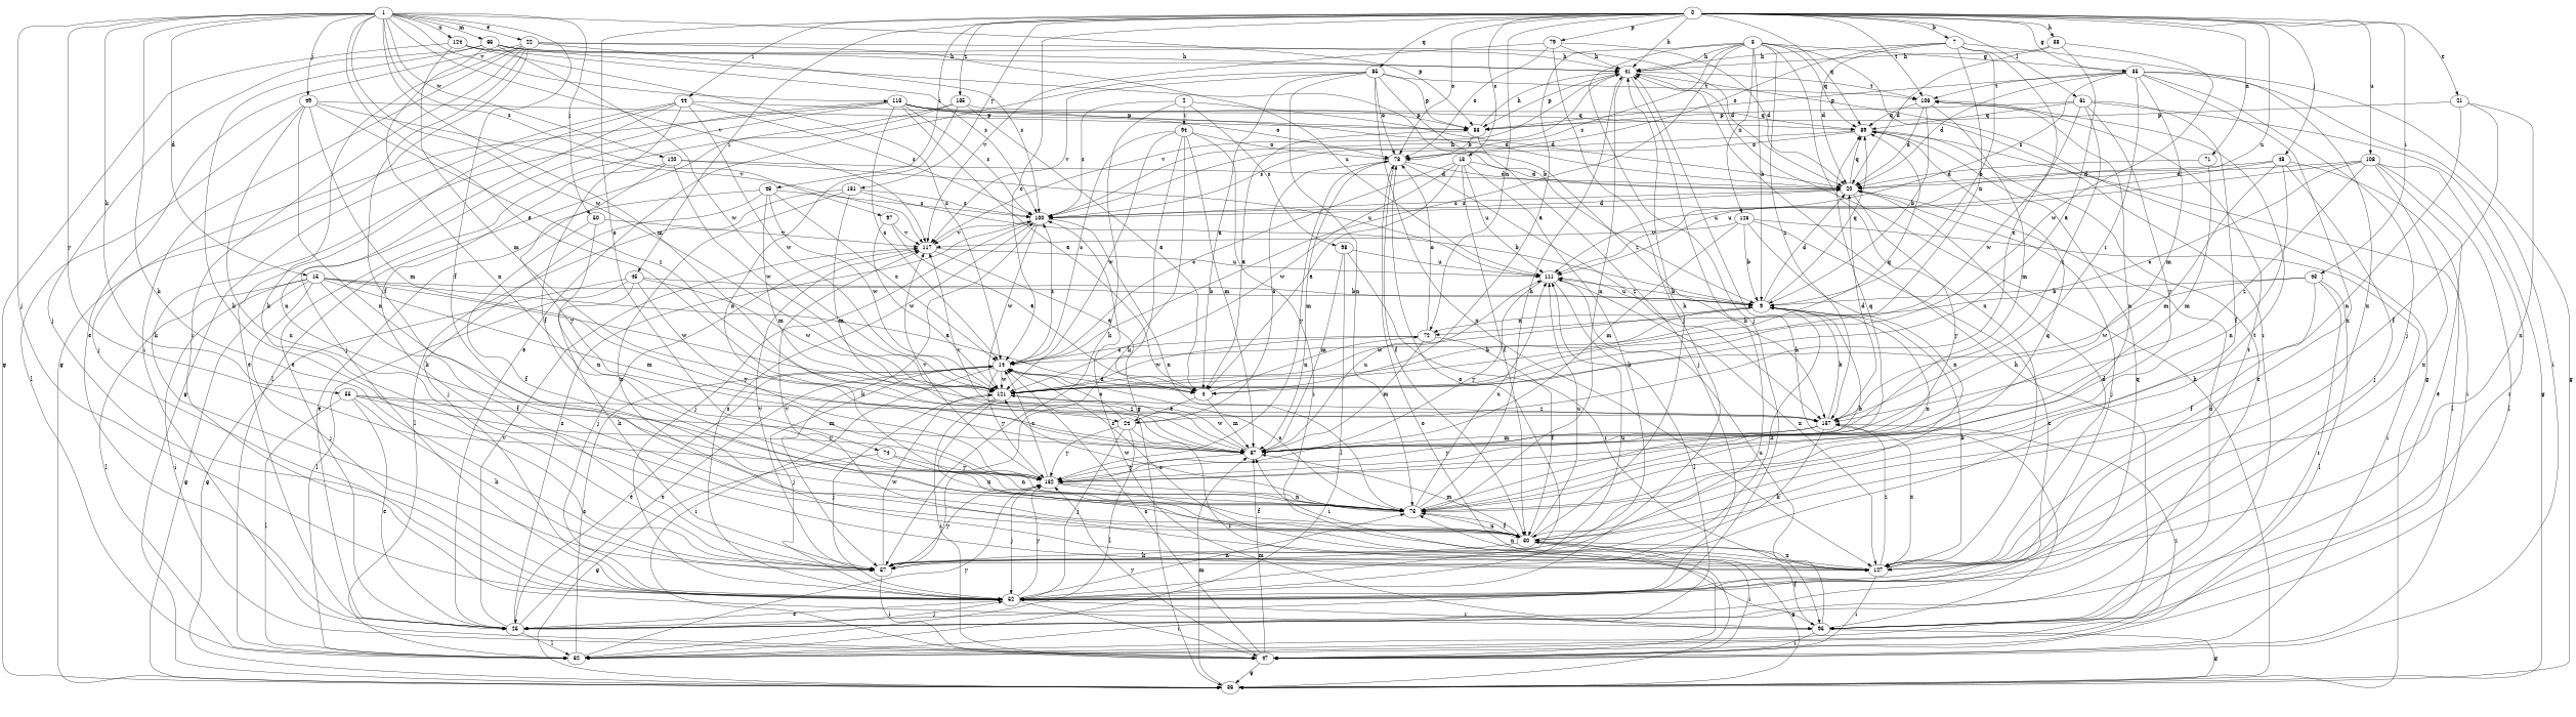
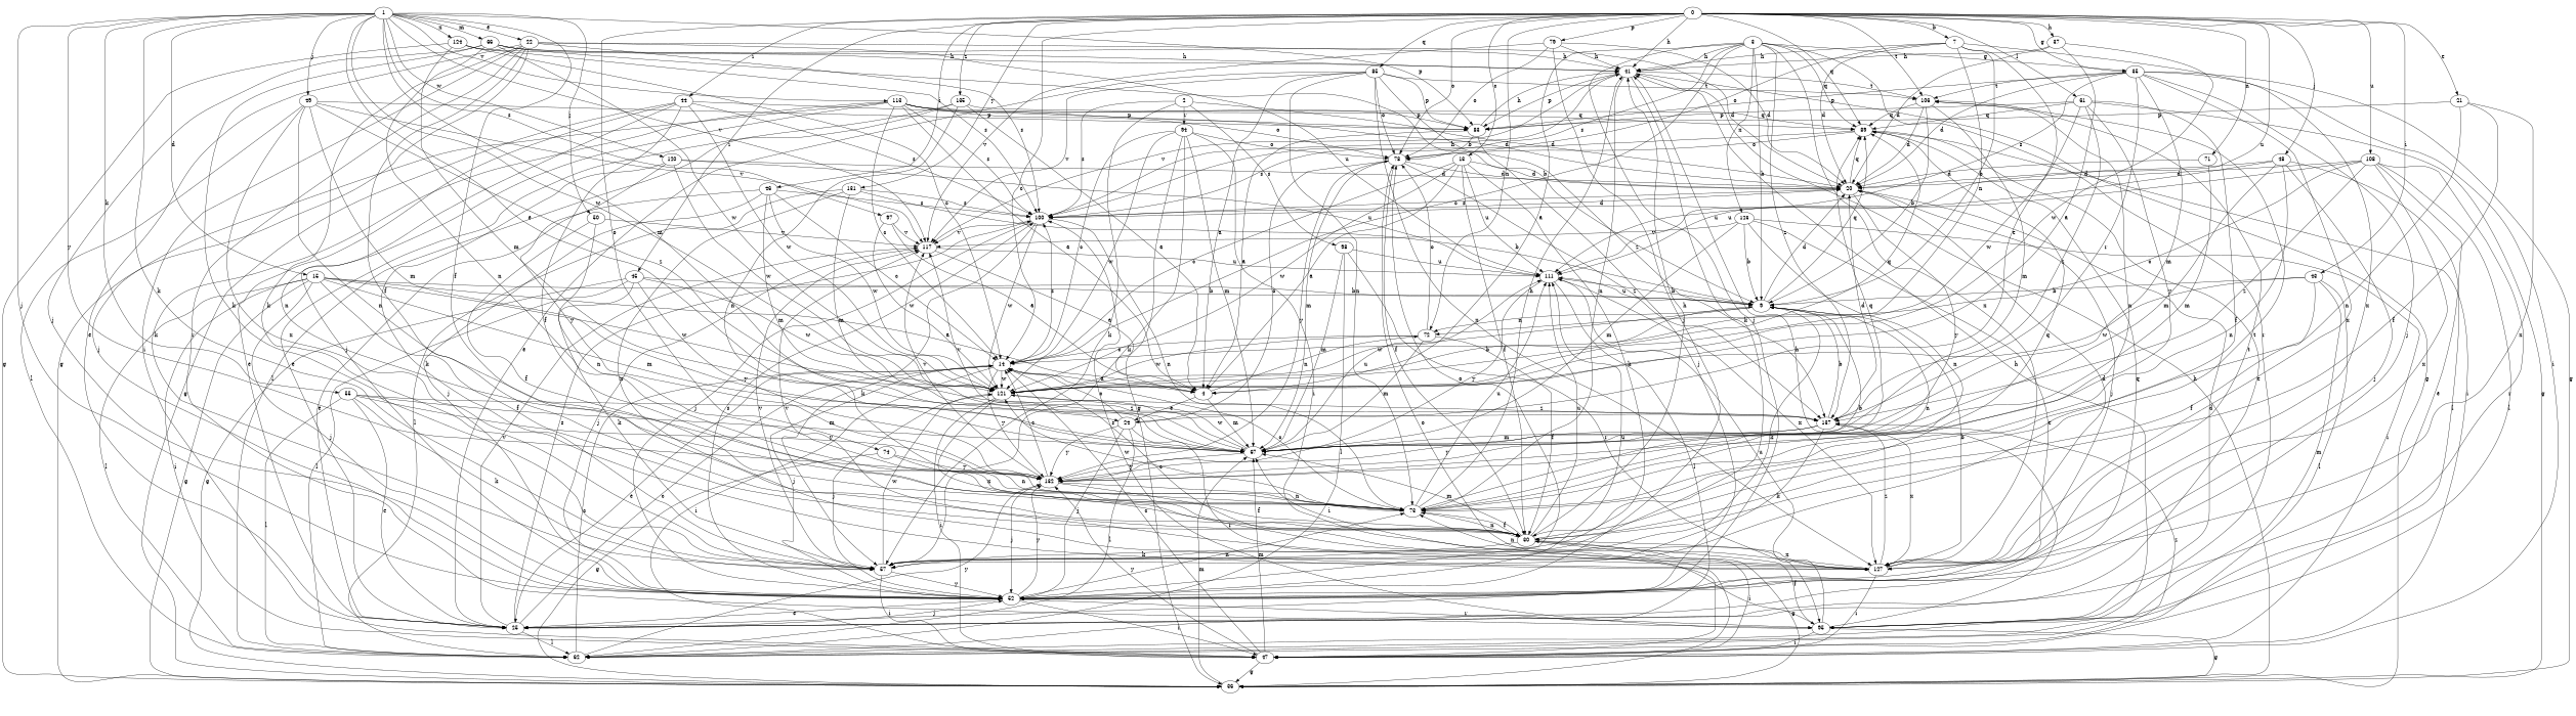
  strict digraph {
    0
    7
    13
    14
    21
    35
-   37 [label=38]
+   37
    41
    43
    44
    45
    46
    48
    61
    71
    72
    74
    78
    79
    85
    89
    106
    108
    111
    131
    135
    24
    20
    9
    127
    30
    57
    121
    4
    52
    132
    100
    25
    47
    83
    73
    67
    137
    36
    117
    95
    62
    n48 [label=15]
    1
    22
    49
    50
    55
    66
    97
    113
    120
    124
    2
    94
    98
    3
    126
    0 -> 7 [label=b]
    0 -> 13 [label=c]
    0 -> 14 [label=c]
    0 -> 21 [label=e]
    0 -> 35 [label=g]
    0 -> 37 [label=h]
    0 -> 41 [label=h]
    0 -> 43 [label=i]
    0 -> 44 [label=i]
    0 -> 45 [label=i]
    0 -> 46 [label=i]
    0 -> 48 [label=j]
    0 -> 61 [label=l]
    0 -> 71 [label=n]
    0 -> 72 [label=n]
    0 -> 74 [label=o]
    0 -> 78 [label=o]
    0 -> 79 [label=p]
    0 -> 85 [label=q]
    0 -> 89 [label=q]
    0 -> 106 [label=t]
    0 -> 108 [label=u]
    0 -> 111 [label=u]
    0 -> 131 [label=y]
    0 -> 135 [label=z]
    7 -> 41 [label=h]
    7 -> 72 [label=n]
    7 -> 78 [label=o]
    7 -> 24 [label=e]
    7 -> 20 [label=d]
    7 -> 9 [label=b]
    7 -> 127 [label=x]
    13 -> 14 [label=c]
    13 -> 111 [label=u]
    13 -> 20 [label=d]
    13 -> 30 [label=f]
    13 -> 57 [label=k]
    13 -> 121 [label=w]
    13 -> 4 [label=a]
    14 -> 121 [label=w]
    14 -> 4 [label=a]
    14 -> 52 [label=j]
    14 -> 132 [label=y]
    14 -> 100 [label=s]
    14 -> 25 [label=e]
    14 -> 47 [label=i]
    21 -> 127 [label=x]
    21 -> 30 [label=f]
    21 -> 83 [label=p]
    21 -> 73 [label=n]
    35 -> 106 [label=t]
    35 -> 20 [label=d]
    35 -> 127 [label=x]
    35 -> 52 [label=j]
    35 -> 100 [label=s]
    35 -> 47 [label=i]
    35 -> 83 [label=p]
    35 -> 67 [label=m]
    35 -> 137 [label=r]
    35 -> 36 [label=g]
    37 -> 41 [label=h]
    37 -> 20 [label=d]
    37 -> 121 [label=w]
    37 -> 4 [label=a]
    41 -> 106 [label=t]
    41 -> 57 [label=k]
    41 -> 83 [label=p]
    41 -> 73 [label=n]
    41 -> 36 [label=g]
    41 -> 117 [label=v]
    43 -> 9 [label=b]
    43 -> 30 [label=f]
    43 -> 121 [label=w]
-   43 -> 95 [label=r]
+   43 -> 95 [label=m]
    43 -> 62 [label=l]
    44 -> 30 [label=f]
    44 -> 121 [label=w]
    44 -> 52 [label=j]
    44 -> 100 [label=s]
    44 -> 25 [label=e]
    44 -> 83 [label=p]
    44 -> 36 [label=g]
    45 -> 9 [label=b]
    45 -> 57 [label=k]
    45 -> 121 [label=w]
    45 -> 132 [label=y]
    45 -> 36 [label=g]
    45 -> 62 [label=l]
    46 -> 14 [label=c]
    46 -> 121 [label=w]
    46 -> 52 [label=j]
    46 -> 100 [label=s]
    46 -> 25 [label=e]
    46 -> 67 [label=m]
    48 -> 111 [label=u]
    48 -> 20 [label=d]
    48 -> 52 [label=j]
    48 -> 73 [label=n]
    48 -> 67 [label=m]
    48 -> 62 [label=l]
    61 -> 89 [label=q]
    61 -> 30 [label=f]
    61 -> 121 [label=w]
    61 -> 132 [label=y]
    61 -> 83 [label=p]
    61 -> 137 [label=z]
    61 -> 36 [label=g]
    71 -> 20 [label=d]
    71 -> 67 [label=m]
    72 -> 14 [label=c]
    72 -> 78 [label=o]
    72 -> 30 [label=f]
    72 -> 121 [label=w]
    72 -> 67 [label=m]
    74 -> 132 [label=y]
    74 -> 73 [label=n]
    74 -> 36 [label=g]
    78 -> 20 [label=d]
    78 -> 30 [label=f]
    78 -> 132 [label=y]
    78 -> 67 [label=m]
    78 -> 137 [label=z]
    79 -> 41 [label=h]
    79 -> 78 [label=o]
    79 -> 20 [label=d]
    79 -> 52 [label=j]
    79 -> 117 [label=v]
    85 -> 78 [label=o]
    85 -> 106 [label=t]
    85 -> 127 [label=x]
    85 -> 4 [label=a]
    85 -> 25 [label=e]
    85 -> 83 [label=p]
    85 -> 73 [label=n]
    85 -> 137 [label=z]
    85 -> 117 [label=v]
    89 -> 78 [label=o]
    89 -> 100 [label=s]
    89 -> 25 [label=e]
    89 -> 47 [label=i]
    106 -> 89 [label=q]
    106 -> 20 [label=d]
    106 -> 9 [label=b]
    106 -> 73 [label=n]
    106 -> 67 [label=m]
    108 -> 14 [label=c]
    108 -> 111 [label=u]
    108 -> 20 [label=d]
    108 -> 127 [label=x]
    108 -> 25 [label=e]
    108 -> 137 [label=z]
    108 -> 95 [label=r]
    108 -> 62 [label=l]
    111 -> 9 [label=b]
    111 -> 127 [label=x]
    111 -> 132 [label=y]
    111 -> 62 [label=l]
    131 -> 9 [label=b]
    131 -> 127 [label=x]
    131 -> 100 [label=s]
    131 -> 67 [label=m]
    131 -> 62 [label=l]
    135 -> 89 [label=q]
    135 -> 4 [label=a]
    135 -> 25 [label=e]
    135 -> 73 [label=n]
    135 -> 62 [label=l]
    24 -> 14 [label=c]
    24 -> 78 [label=o]
    24 -> 52 [label=j]
    24 -> 132 [label=y]
    24 -> 95 [label=r]
    24 -> 62 [label=l]
    20 -> 89 [label=q]
    20 -> 52 [label=j]
    20 -> 132 [label=y]
    20 -> 100 [label=s]
    9 -> 72 [label=n]
    9 -> 89 [label=q]
    9 -> 111 [label=u]
    9 -> 20 [label=d]
    9 -> 57 [label=k]
    9 -> 121 [label=w]
    9 -> 73 [label=n]
    127 -> 14 [label=c]
    127 -> 20 [label=d]
    127 -> 9 [label=b]
    127 -> 47 [label=i]
    127 -> 73 [label=n]
    127 -> 67 [label=i]
    127 -> 137 [label=z]
    127 -> 117 [label=v]
    30 -> 41 [label=h]
    30 -> 89 [label=q]
    30 -> 111 [label=u]
    30 -> 127 [label=x]
    30 -> 57 [label=k]
    30 -> 47 [label=i]
    30 -> 73 [label=n]
    30 -> 67 [label=m]
    30 -> 36 [label=g]
    57 -> 106 [label=t]
    57 -> 121 [label=w]
-   57 -> 132 [label=y]
+   57 -> 52 [label=y]
    57 -> 47 [label=i]
    57 -> 117 [label=v]
    121 -> 89 [label=q]
    121 -> 9 [label=b]
    121 -> 127 [label=x]
    121 -> 52 [label=j]
    121 -> 47 [label=i]
    121 -> 137 [label=z]
    4 -> 72 [label=n]
    4 -> 24 [label=e]
    4 -> 67 [label=m]
    52 -> 78 [label=o]
    52 -> 106 [label=t]
    52 -> 111 [label=u]
    52 -> 132 [label=y]
    52 -> 100 [label=s]
    52 -> 25 [label=e]
    52 -> 47 [label=i]
    52 -> 73 [label=n]
    52 -> 95 [label=r]
    132 -> 14 [label=c]
    132 -> 89 [label=q]
    132 -> 30 [label=f]
    132 -> 52 [label=j]
    132 -> 73 [label=n]
    132 -> 117 [label=v]
    100 -> 41 [label=h]
    100 -> 20 [label=d]
    100 -> 57 [label=k]
    100 -> 121 [label=w]
    100 -> 52 [label=j]
    100 -> 73 [label=n]
    100 -> 117 [label=v]
    25 -> 14 [label=c]
    25 -> 89 [label=q]
    25 -> 52 [label=j]
    25 -> 100 [label=s]
    25 -> 117 [label=v]
    25 -> 62 [label=l]
    47 -> 14 [label=c]
    47 -> 132 [label=y]
    47 -> 67 [label=m]
    47 -> 137 [label=z]
    47 -> 36 [label=g]
    83 -> 41 [label=h]
    83 -> 78 [label=b]
    83 -> 4 [label=a]
    83 -> 52 [label=j]
    73 -> 14 [label=c]
    73 -> 41 [label=h]
    73 -> 111 [label=u]
    73 -> 9 [label=b]
    73 -> 30 [label=f]
    73 -> 121 [label=w]
    67 -> 111 [label=u]
    67 -> 121 [label=w]
    67 -> 132 [label=y]
    67 -> 117 [label=v]
    137 -> 20 [label=d]
    137 -> 9 [label=b]
    137 -> 127 [label=x]
    137 -> 57 [label=k]
    137 -> 132 [label=y]
    137 -> 67 [label=m]
    36 -> 41 [label=h]
    36 -> 78 [label=o]
    36 -> 67 [label=m]
    117 -> 111 [label=u]
    117 -> 4 [label=a]
    117 -> 52 [label=j]
    95 -> 41 [label=h]
    95 -> 111 [label=u]
    95 -> 20 [label=d]
    95 -> 30 [label=f]
    95 -> 100 [label=s]
    95 -> 47 [label=i]
    95 -> 36 [label=g]
    62 -> 14 [label=c]
    62 -> 41 [label=h]
    62 -> 132 [label=y]
    n48 -> 9 [label=b]
    n48 -> 30 [label=f]
    n48 -> 121 [label=w]
    n48 -> 4 [label=a]
    n48 -> 52 [label=j]
    n48 -> 47 [label=i]
    n48 -> 67 [label=m]
    n48 -> 36 [label=g]
    n48 -> 62 [label=l]
    1 -> 24 [label=e]
    1 -> 30 [label=f]
    1 -> 57 [label=k]
    1 -> 121 [label=w]
    1 -> 52 [label=j]
    1 -> 132 [label=y]
    1 -> 83 [label=p]
    1 -> 67 [label=m]
    1 -> 117 [label=v]
    1 -> n48 [label=d]
    1 -> 22 [label=e]
    1 -> 49 [label=j]
    1 -> 50 [label=j]
    1 -> 55 [label=k]
    1 -> 66 [label=m]
    1 -> 97 [label=s]
    1 -> 113 [label=v]
    1 -> 120 [label=w]
    1 -> 124 [label=x]
    22 -> 41 [label=h]
    22 -> 111 [label=u]
    22 -> 30 [label=f]
    22 -> 57 [label=k]
    22 -> 100 [label=s]
    22 -> 25 [label=e]
    22 -> 47 [label=i]
    22 -> 36 [label=g]
    22 -> 95 [label=r]
    49 -> 127 [label=x]
    49 -> 83 [label=p]
    49 -> 73 [label=n]
    49 -> 67 [label=m]
    49 -> 137 [label=z]
    49 -> 117 [label=v]
    49 -> 62 [label=l]
    50 -> 30 [label=f]
    50 -> 73 [label=n]
    50 -> 117 [label=v]
    55 -> 57 [label=k]
    55 -> 132 [label=y]
    55 -> 25 [label=e]
    55 -> 67 [label=m]
    55 -> 137 [label=z]
    55 -> 62 [label=l]
    66 -> 41 [label=h]
    66 -> 20 [label=d]
    66 -> 9 [label=b]
    66 -> 57 [label=k]
    66 -> 121 [label=w]
    66 -> 52 [label=j]
    66 -> 73 [label=n]
    97 -> 121 [label=w]
    97 -> 4 [label=a]
    97 -> 117 [label=v]
    113 -> 14 [label=c]
    113 -> 78 [label=o]
    113 -> 89 [label=q]
    113 -> 20 [label=d]
    113 -> 57 [label=k]
    113 -> 4 [label=a]
    113 -> 52 [label=j]
    113 -> 100 [label=s]
    113 -> 83 [label=p]
    113 -> 73 [label=n]
    120 -> 111 [label=u]
    120 -> 20 [label=d]
    120 -> 57 [label=k]
    120 -> 121 [label=w]
    120 -> 132 [label=y]
    124 -> 14 [label=c]
    124 -> 41 [label=h]
    124 -> 100 [label=s]
    124 -> 67 [label=m]
    124 -> 36 [label=g]
    2 -> 20 [label=d]
    2 -> 57 [label=k]
    2 -> 100 [label=s]
    2 -> 94 [label=r]
    2 -> 98 [label=s]
    94 -> 14 [label=c]
    94 -> 78 [label=o]
    94 -> 57 [label=k]
    94 -> 121 [label=w]
    94 -> 47 [label=i]
    94 -> 67 [label=m]
    94 -> 36 [label=g]
    98 -> 111 [label=u]
    98 -> 67 [label=m]
    98 -> 95 [label=r]
    98 -> 62 [label=l]
    3 -> 14 [label=c]
    3 -> 35 [label=g]
    3 -> 41 [label=h]
    3 -> 89 [label=q]
    3 -> 9 [label=b]
    3 -> 127 [label=x]
    3 -> 4 [label=a]
    3 -> 52 [label=j]
    3 -> 100 [label=s]
    3 -> 137 [label=z]
    3 -> 95 [label=r]
    3 -> 126 [label=x]
    126 -> 9 [label=b]
    126 -> 25 [label=e]
    126 -> 47 [label=i]
    126 -> 73 [label=n]
    126 -> 67 [label=m]
    126 -> 117 [label=v]
  }
